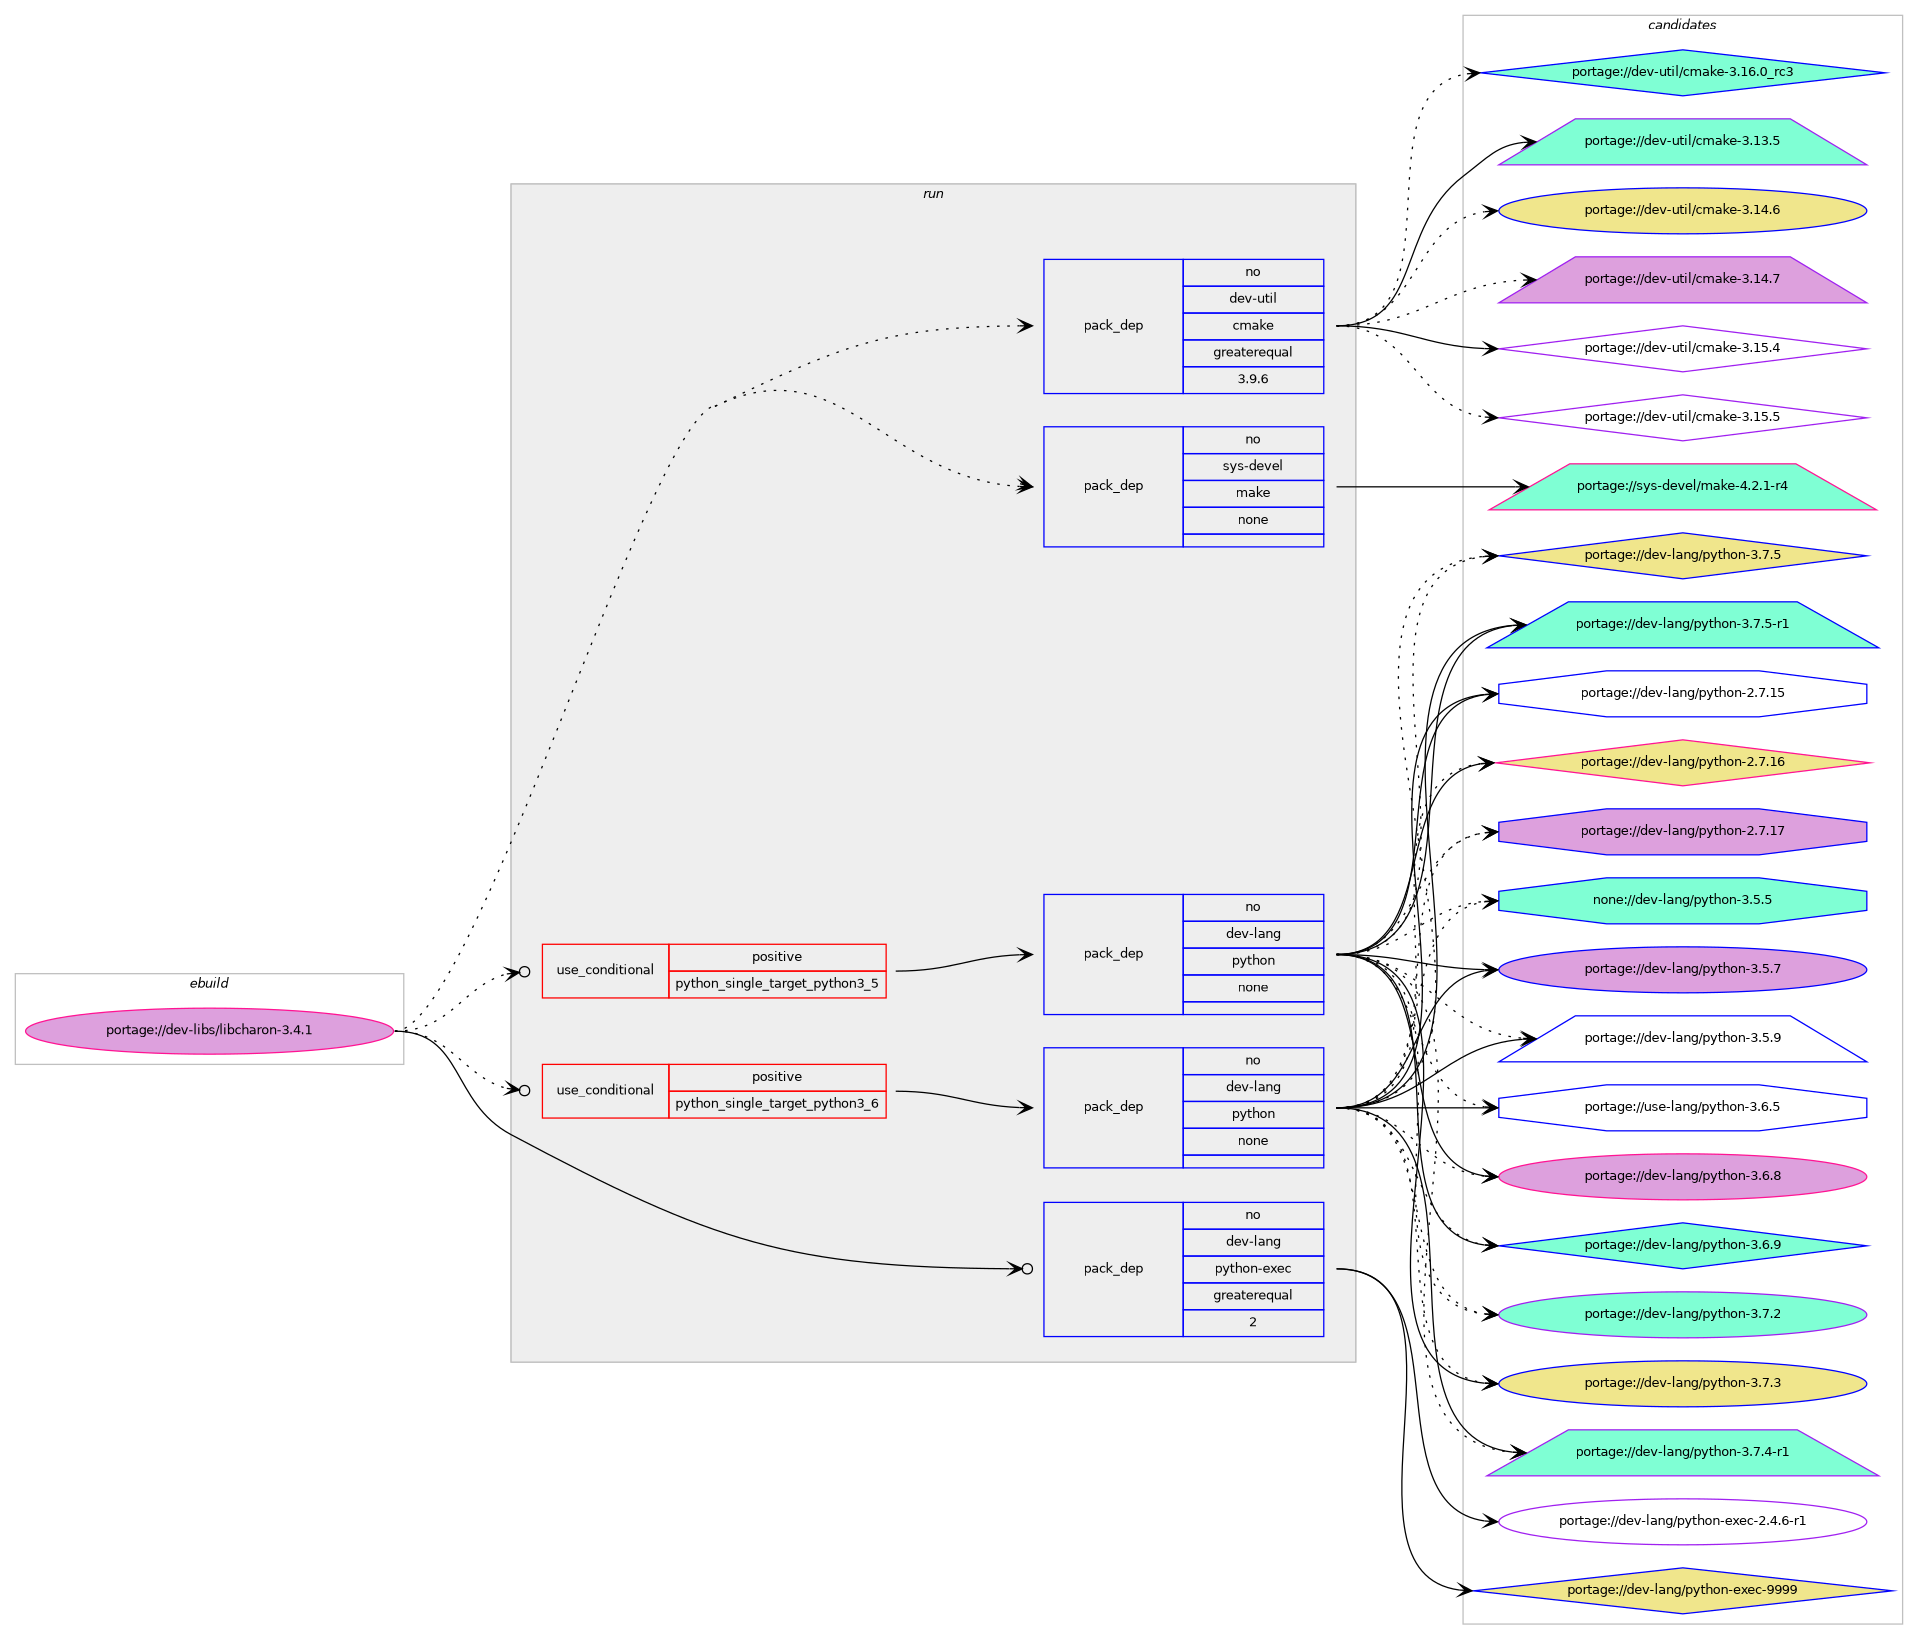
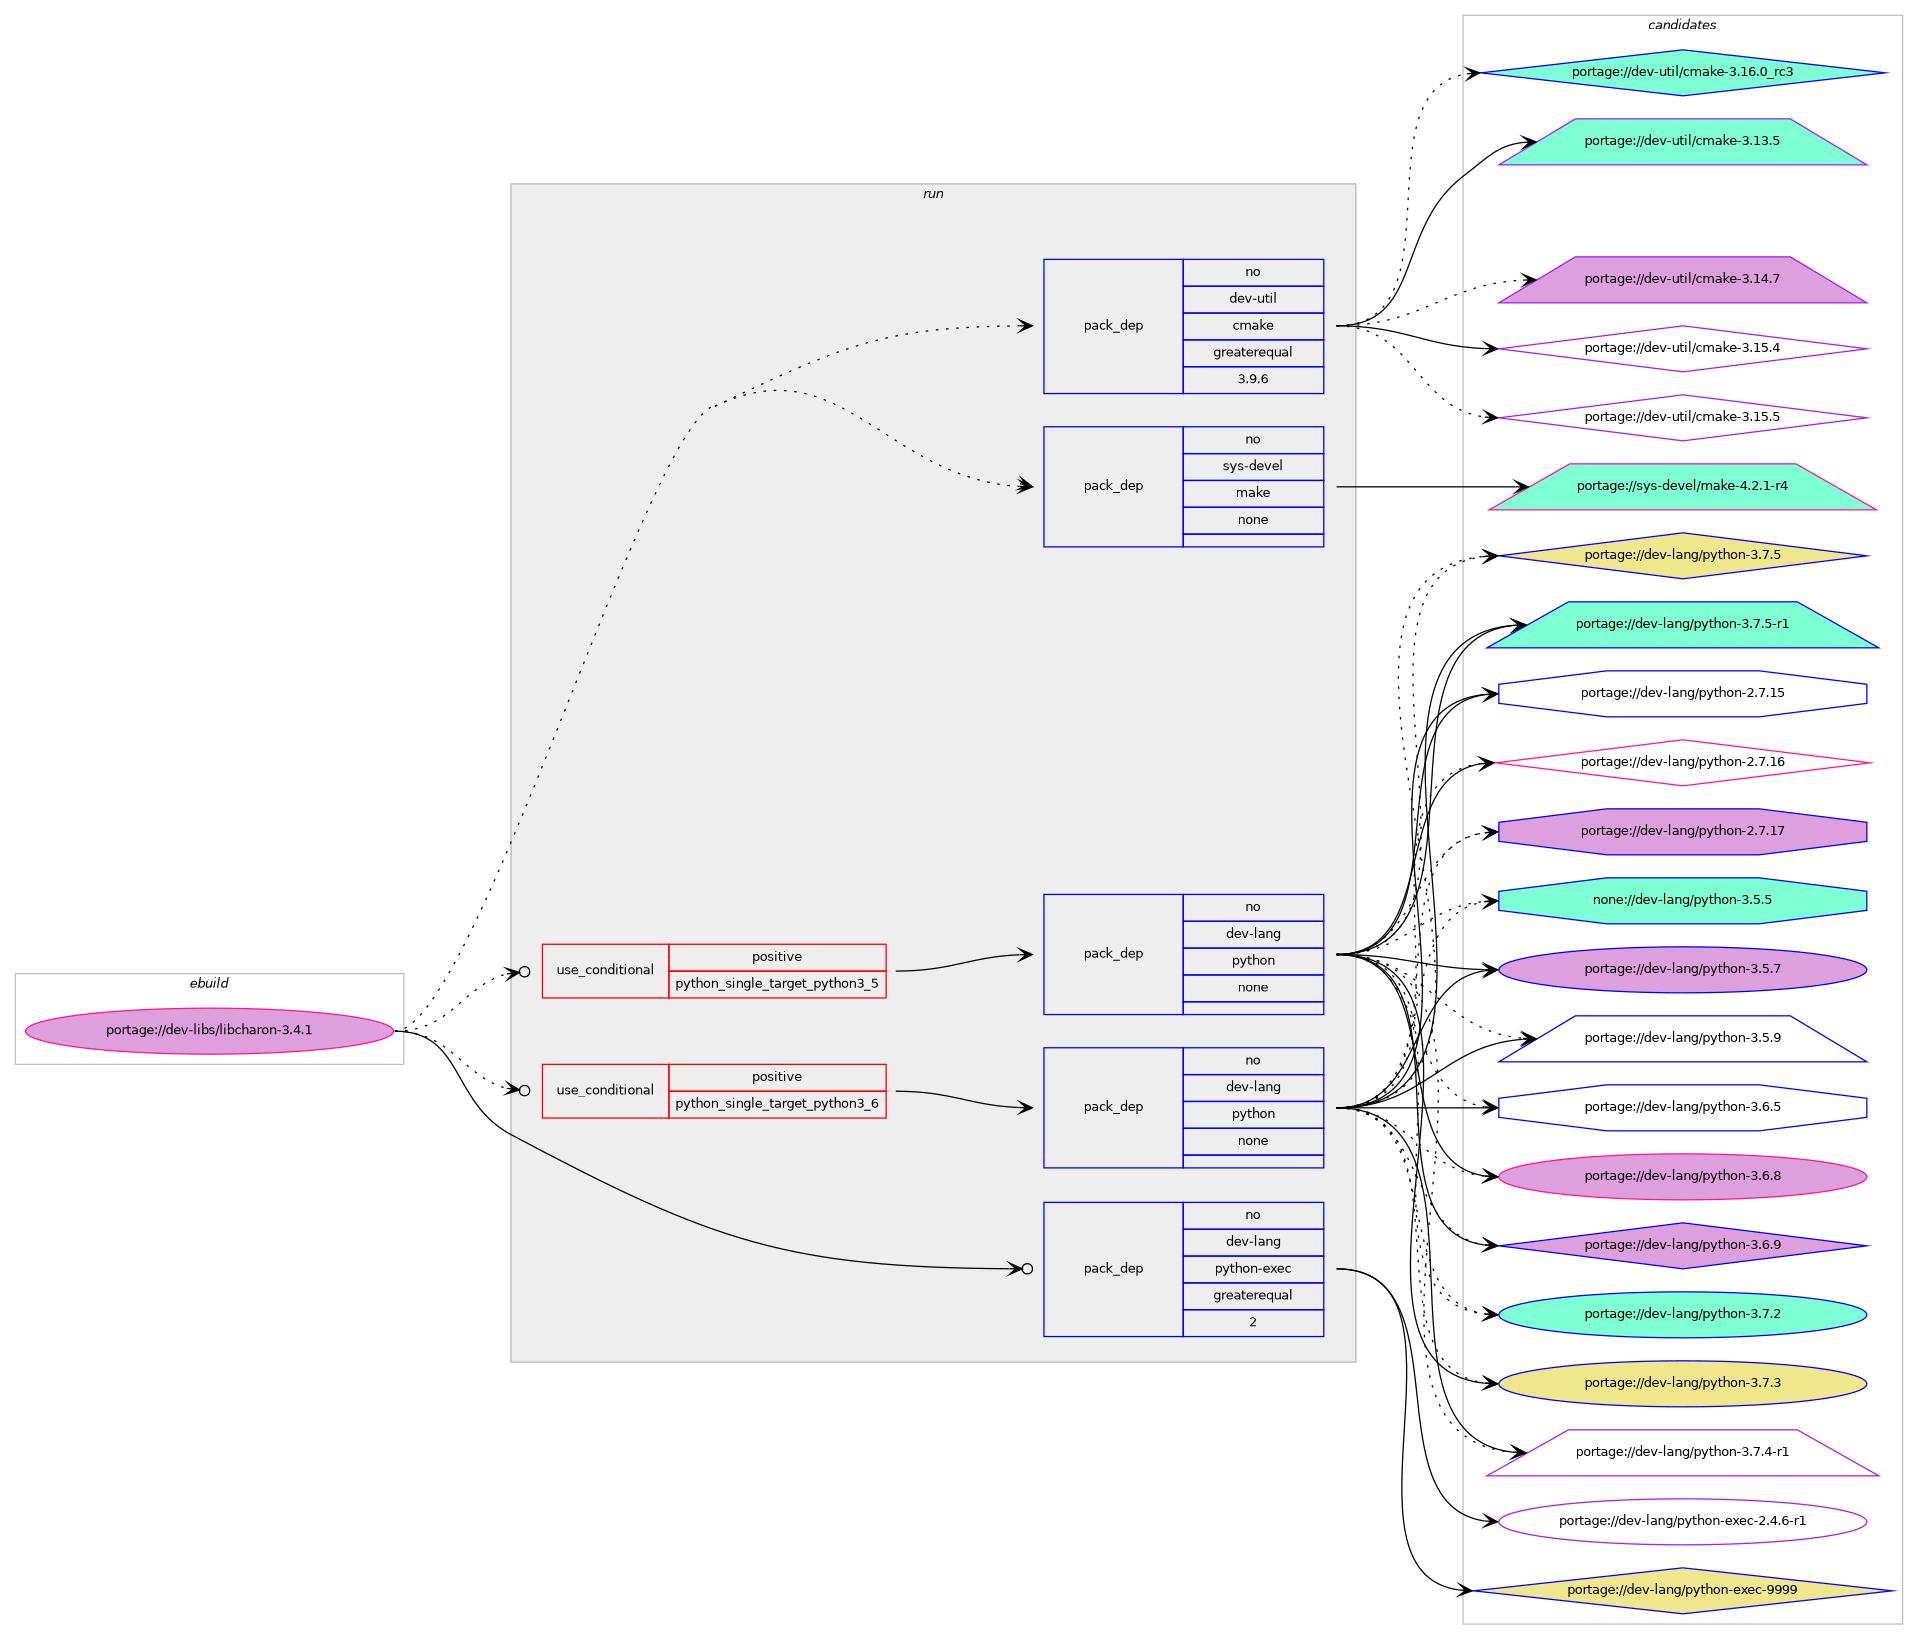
  digraph {
    compound=true
    concentrate=true
    fontname=Helvetica
    fontsize=10
    newrank=true
    rankdir=LR
    ranksep=1.5
    node [color=blue fillcolor=aquamarine fontname=Helvetica fontsize=10 shape=ellipse style=filled]
    edge [arrowhead=vee headport=w style=dotted tailport=e weight=100]
    n1 [color=deeppink fillcolor=plum label="portage://dev-libs/libcharon-3.4.1" width=4]
    n2 [label=<<TABLE BORDER="0" CELLBORDER="1" CELLSPACING="0" CELLPADDING="4" WIDTH="220"><TR><TD ROWSPAN="6" CELLPADDING="30">pack_dep</TD></TR><TR><TD WIDTH="110">no</TD></TR><TR><TD>dev-util</TD></TR><TR><TD>cmake</TD></TR><TR><TD>greaterequal</TD></TR><TR><TD>3.9.6</TD></TR></TABLE>> shape=none fillcolor="" style=""]
    n3 [label=<<TABLE BORDER="0" CELLBORDER="1" CELLSPACING="0" CELLPADDING="4" WIDTH="220"><TR><TD ROWSPAN="6" CELLPADDING="30">pack_dep</TD></TR><TR><TD WIDTH="110">no</TD></TR><TR><TD>sys-devel</TD></TR><TR><TD>make</TD></TR><TR><TD>none</TD></TR><TR><TD></TD></TR></TABLE>> shape=none fillcolor="" style=""]
    n4 [label=<<TABLE BORDER="0" CELLBORDER="1" CELLSPACING="0" CELLPADDING="4" WIDTH="220"><TR><TD ROWSPAN="6" CELLPADDING="30">pack_dep</TD></TR><TR><TD WIDTH="110">no</TD></TR><TR><TD>dev-lang</TD></TR><TR><TD>python</TD></TR><TR><TD>none</TD></TR><TR><TD></TD></TR></TABLE>> shape=none fillcolor="" style=""]
    n5 [color=red label=<<TABLE BORDER="0" CELLBORDER="1" CELLSPACING="0" CELLPADDING="4"><TR><TD ROWSPAN="3" CELLPADDING="10">use_conditional</TD></TR><TR><TD>positive</TD></TR><TR><TD>python_single_target_python3_5</TD></TR></TABLE>> shape=none fillcolor="" style=""]
    n6 [label=<<TABLE BORDER="0" CELLBORDER="1" CELLSPACING="0" CELLPADDING="4" WIDTH="220"><TR><TD ROWSPAN="6" CELLPADDING="30">pack_dep</TD></TR><TR><TD WIDTH="110">no</TD></TR><TR><TD>dev-lang</TD></TR><TR><TD>python</TD></TR><TR><TD>none</TD></TR><TR><TD></TD></TR></TABLE>> shape=none fillcolor="" style=""]
    n7 [color=red label=<<TABLE BORDER="0" CELLBORDER="1" CELLSPACING="0" CELLPADDING="4"><TR><TD ROWSPAN="3" CELLPADDING="10">use_conditional</TD></TR><TR><TD>positive</TD></TR><TR><TD>python_single_target_python3_6</TD></TR></TABLE>> shape=none fillcolor="" style=""]
    n8 [label=<<TABLE BORDER="0" CELLBORDER="1" CELLSPACING="0" CELLPADDING="4" WIDTH="220"><TR><TD ROWSPAN="6" CELLPADDING="30">pack_dep</TD></TR><TR><TD WIDTH="110">no</TD></TR><TR><TD>dev-lang</TD></TR><TR><TD>python-exec</TD></TR><TR><TD>greaterequal</TD></TR><TR><TD>2</TD></TR></TABLE>> shape=none fillcolor="" style=""]
    n9 [color=purple label="portage://dev-util/cmake-3.13.5" shape=trapezium width=4]
-   n10 [fillcolor=khaki label="portage://dev-util/cmake-3.14.6" width=4]
    n11 [color=purple fillcolor=plum label="portage://dev-util/cmake-3.14.7" shape=trapezium width=4]
    n12 [color=purple fillcolor=white label="portage://dev-util/cmake-3.15.4" shape=diamond width=4]
    n13 [color=purple fillcolor=white label="portage://dev-util/cmake-3.15.5" shape=diamond width=4]
    n14 [label="portage://dev-util/cmake-3.16.0_rc3" shape=diamond width=4]
    n15 [color=deeppink label="portage://sys-devel/make-4.2.1-r4" shape=trapezium width=4]
    n16 [fillcolor=white label="portage://dev-lang/python-2.7.15" shape=octagon width=4]
-   n17 [color=deeppink fillcolor=khaki label="portage://dev-lang/python-2.7.16" shape=diamond width=4]
+   n17 [color=deeppink fillcolor=white label="portage://dev-lang/python-2.7.16" shape=diamond width=4]
    n18 [fillcolor=plum label="portage://dev-lang/python-2.7.17" shape=octagon width=4]
    n19 [label="none://dev-lang/python-3.5.5" shape=octagon width=4]
    n20 [fillcolor=plum label="portage://dev-lang/python-3.5.7" width=4]
    n21 [fillcolor=white label="portage://dev-lang/python-3.5.9" shape=trapezium width=4]
-   n22 [fillcolor=white label="portage://use-lang/python-3.6.5" shape=octagon width=4]
+   n22 [fillcolor=white label="portage://dev-lang/python-3.6.5" shape=octagon width=4]
    n23 [color=deeppink fillcolor=plum label="portage://dev-lang/python-3.6.8" width=4]
-   n24 [label="portage://dev-lang/python-3.6.9" shape=diamond width=4]
-   n25 [color=purple label="portage://dev-lang/python-3.7.2" width=4]
+   n24 [fillcolor=plum label="portage://dev-lang/python-3.6.9" shape=diamond width=4]
+   n25 [label="portage://dev-lang/python-3.7.2" width=4]
    n26 [fillcolor=khaki label="portage://dev-lang/python-3.7.3" width=4]
-   n27 [color=purple label="portage://dev-lang/python-3.7.4-r1" shape=trapezium width=4]
+   n27 [color=purple fillcolor=white label="portage://dev-lang/python-3.7.4-r1" shape=trapezium width=4]
    n28 [fillcolor=khaki label="portage://dev-lang/python-3.7.5" shape=diamond width=4]
    n29 [label="portage://dev-lang/python-3.7.5-r1" shape=trapezium width=4]
    n30 [color=purple fillcolor=white label="portage://dev-lang/python-exec-2.4.6-r1" width=4]
    n31 [fillcolor=khaki label="portage://dev-lang/python-exec-9999" shape=diamond width=4]
    subgraph cluster_1 {
      color=gray
      label=<<i>dependencies</i>>
      subgraph cluster_2 {
        color=gray
        fillcolor="#eeeeee"
        label=<<i>compile</i>>
        style=filled
        subgraph sub_3 {
          color=gray
          fillcolor="#eeeeee"
          label=<<i>compile</i>>
          style=filled
          n2
        }
        subgraph sub_4 {
          color=gray
          fillcolor="#eeeeee"
          label=<<i>compile</i>>
          style=filled
          n3
        }
      }
      subgraph cluster_5 {
        color=gray
        fillcolor="#eeeeee"
        label=<<i>compile and run</i>>
        style=filled
        subgraph sub_6 {
          color=gray
          fillcolor="#eeeeee"
          label=<<i>compile and run</i>>
          style=filled
          n5
          subgraph sub_7 {
            color=gray
            fillcolor="#eeeeee"
            label=<<i>compile and run</i>>
            style=filled
            n4
          }
        }
        subgraph sub_8 {
          color=gray
          fillcolor="#eeeeee"
          label=<<i>compile and run</i>>
          style=filled
          n7
          subgraph sub_9 {
            color=gray
            fillcolor="#eeeeee"
            label=<<i>compile and run</i>>
            style=filled
            n6
          }
        }
        subgraph sub_10 {
          color=gray
          fillcolor="#eeeeee"
          label=<<i>compile and run</i>>
          style=filled
          n8
        }
      }
      subgraph cluster_11 {
        color=gray
        fillcolor="#eeeeee"
        label=<<i>run</i>>
        style=filled
      }
    }
    subgraph cluster_12 {
      color=gray
      label=<<i>ebuild</i>>
      rank=same
      n1
    }
    subgraph cluster_13 {
      color=gray
      label=<<i>candidates</i>>
      rank=same
      subgraph sub_14 {
        color=black
        label=<<i>candidates</i>>
        nodesep=1
        rank=same
        n9
-       n10
        n11
        n12
        n13
        n14
      }
      subgraph sub_15 {
        color=black
        label=<<i>candidates</i>>
        nodesep=1
        rank=same
        n15
      }
      subgraph sub_16 {
        color=black
        label=<<i>candidates</i>>
        nodesep=1
        rank=same
        n16
        n17
        n18
        n19
        n20
        n21
        n22
        n23
        n24
        n25
        n26
        n27
        n28
        n29
      }
      subgraph sub_17 {
        color=black
        label=<<i>candidates</i>>
        nodesep=1
        rank=same
        n16
        n17
        n18
        n19
        n20
        n21
        n22
        n23
        n24
        n25
        n26
        n27
        n28
        n29
      }
      subgraph sub_18 {
        color=black
        label=<<i>candidates</i>>
        nodesep=1
        rank=same
        n30
        n31
      }
    }
    n1 -> n2 [weight=20]
    n1 -> n3 [weight=20]
    n1 -> n5 [arrowhead=odotvee weight=20]
    n1 -> n7 [arrowhead=odotvee weight=20]
    n1 -> n8 [arrowhead=odotvee style=solid weight=20]
    n2 -> n9 [style=solid]
-   n2 -> n10
    n2 -> n11
    n2 -> n12 [style=solid]
    n2 -> n13
    n2 -> n14
    n3 -> n15 [style=solid]
    n4 -> n16 [style=solid]
    n4 -> n17 [style=solid]
    n4 -> n18
    n4 -> n19
    n4 -> n20 [style=solid]
    n4 -> n21
    n4 -> n22
    n4 -> n23 [style=solid]
    n4 -> n24 [style=solid]
    n4 -> n25
    n4 -> n26 [style=solid]
    n4 -> n27
    n4 -> n28
    n4 -> n29 [style=solid]
    n5 -> n4 [style=solid weight=20]
    n6 -> n16 [style=solid]
    n6 -> n17
    n6 -> n18
    n6 -> n19
    n6 -> n20 [style=solid]
    n6 -> n21 [style=solid]
    n6 -> n22 [style=solid]
    n6 -> n23
    n6 -> n24
    n6 -> n25
    n6 -> n26
    n6 -> n27 [style=solid]
    n6 -> n28
    n6 -> n29 [style=solid]
    n7 -> n6 [style=solid weight=20]
    n8 -> n30 [style=solid]
    n8 -> n31 [style=solid]
  }
